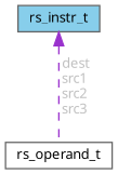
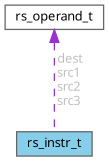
  digraph {
    fontname="Noto Sans"
    node [color=gray40 fontname="Noto Sans" fontsize=10 shape=box style=filled]
    n1 [fillcolor=skyblue fontcolor=black height=0.2 label=rs_instr_t width=0.4]
    n2 [fillcolor=white height=0.2 label=rs_operand_t width=0.4]
-   n1 -> n2 [color=darkorchid3 dir=back fontcolor=grey fontname="Noto Sans" fontsize=10 label=" dest\nsrc1\nsrc2\nsrc3" labelfontname=Helvetica labelfontsize=10 style=dashed]
+   n2 -> n1 [color=darkorchid3 dir=back fontcolor=grey fontname="Noto Sans" fontsize=10 label=" dest\nsrc1\nsrc2\nsrc3" labelfontname=Helvetica labelfontsize=10 style=dashed]
  }
